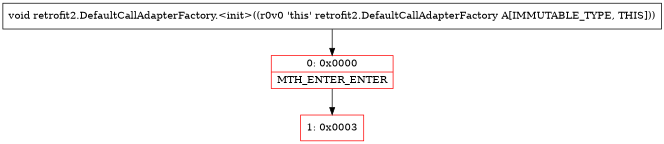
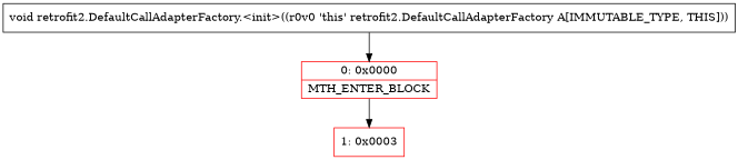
  digraph {
    node [color=red shape=record]
-   n1 [label="{0\:\ 0x0000|MTH_ENTER_ENTER\l}"]
+   n1 [label="{0\:\ 0x0000|MTH_ENTER_BLOCK\l}"]
    n2 [label="{1\:\ 0x0003}"]
    n3 [label="{void retrofit2.DefaultCallAdapterFactory.\<init\>((r0v0 'this' retrofit2.DefaultCallAdapterFactory A[IMMUTABLE_TYPE, THIS])) }" color=""]
    subgraph cluster_1 {
      label="R(0)"
    }
    n1 -> n2
    n3 -> n1
  }
